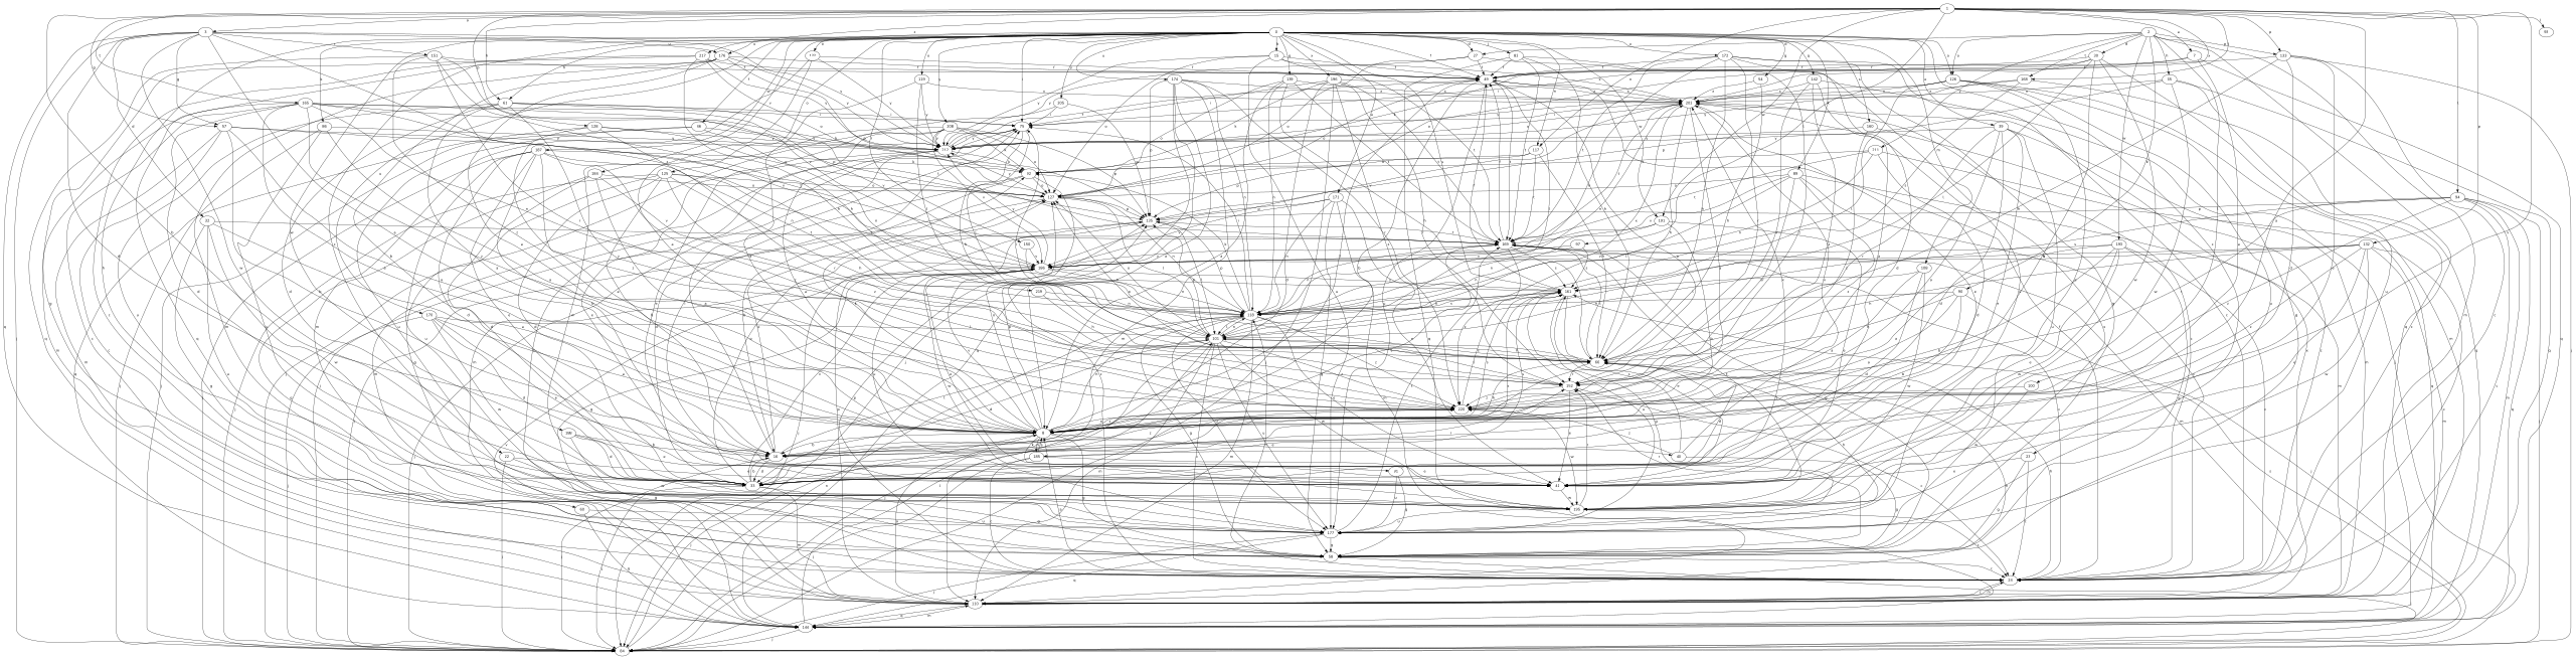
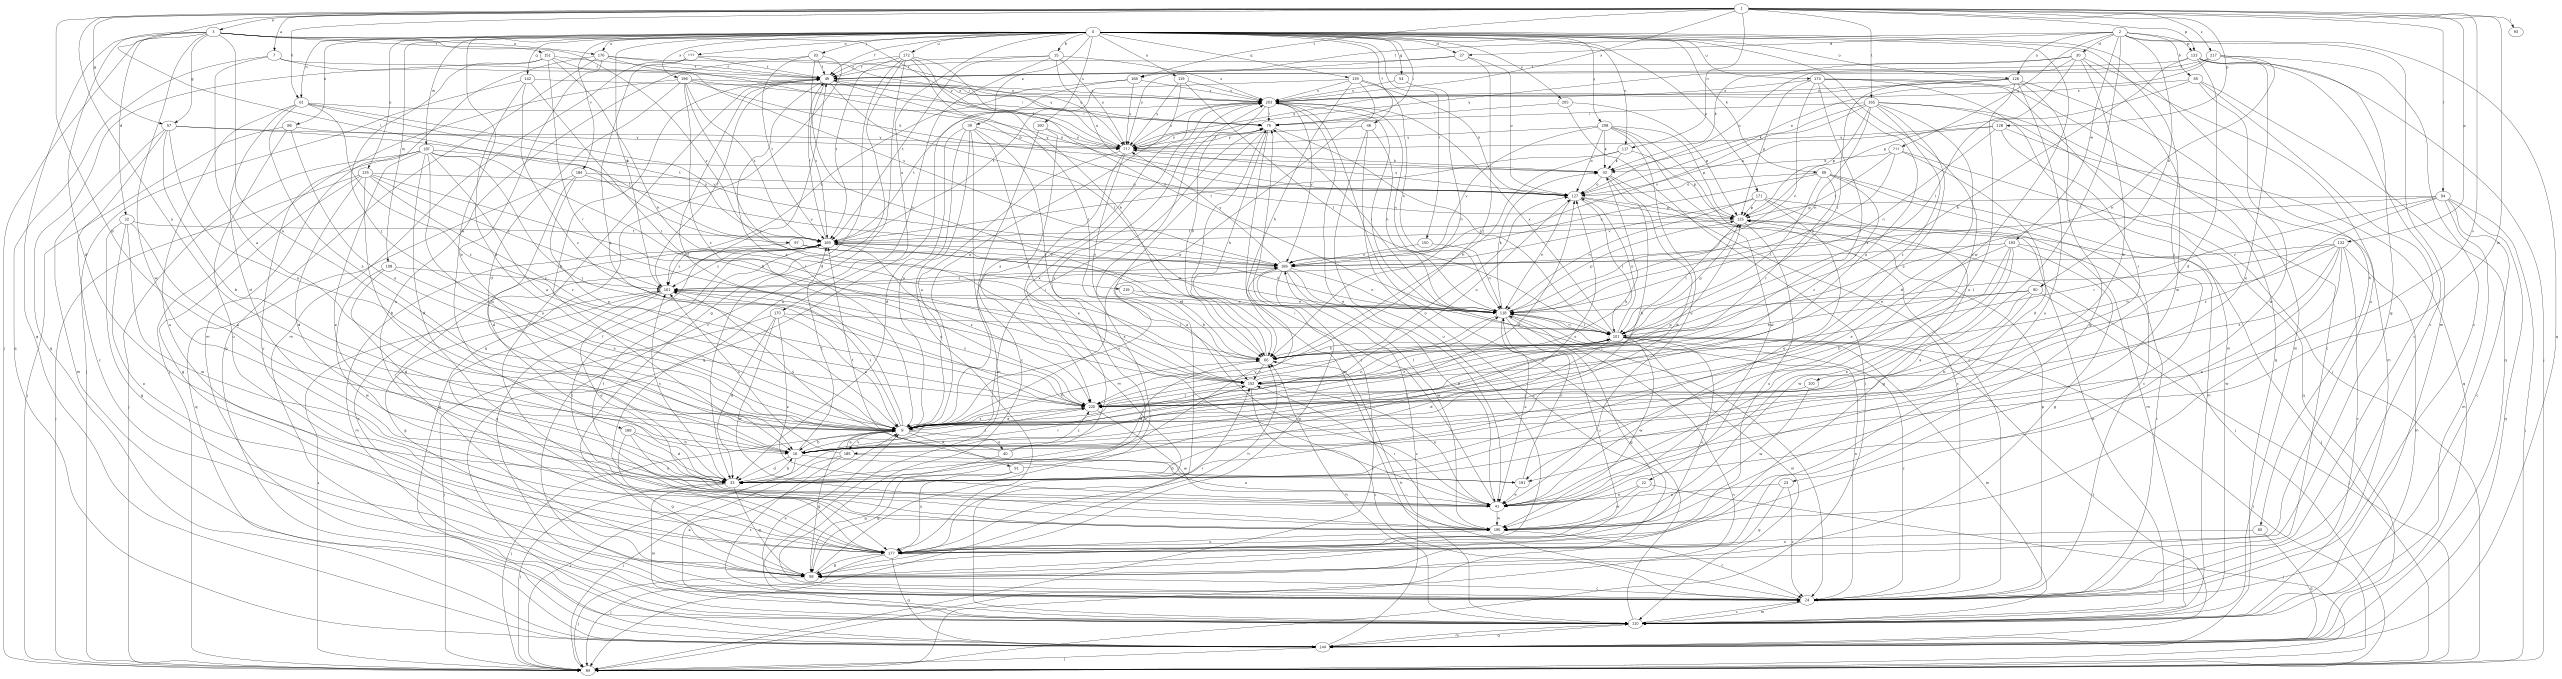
  strict digraph {
    fontname=Nunito
    node [fontname=Nunito]
    edge [fontname=Nunito]
    0
    15
    22
    23
    27
    39
    46
    49
    54
    60
    61
    75
    83
    86
    89
    108
    117
    119
    122
    125
    126
    139
    142
    150
    160
    161
    170
    171
    172
    174
    176
    184
    187
    188
    191
    196
    205
    208
    203
    212
    127
    169
    177
    84
    195
    41
    58
    24
    220
    8
    110
    33
    152
    118
    16
    101
    66
    144
    186
    92
    135
    1
    3
    7
    57
    93
    94
    97
    128
    132
    133
    165
    168
    185
    217
    32
    151
    219
    40
    91
    2
    30
    65
    90
    100
    193
    211
    0 -> 15 [label=b]
    0 -> 22 [label=c]
    0 -> 23 [label=c]
    0 -> 27 [label=d]
    0 -> 39 [label=e]
    0 -> 46 [label=f]
    0 -> 49 [label=f]
    0 -> 54 [label=g]
    0 -> 60 [label=h]
    0 -> 61 [label=h]
    0 -> 75 [label=i]
    0 -> 83 [label=j]
    0 -> 86 [label=k]
    0 -> 89 [label=k]
    0 -> 108 [label=m]
    0 -> 117 [label=n]
    0 -> 119 [label=o]
    0 -> 122 [label=o]
    0 -> 125 [label=o]
    0 -> 126 [label=o]
    0 -> 139 [label=q]
    0 -> 142 [label=q]
    0 -> 150 [label=r]
    0 -> 160 [label=s]
    0 -> 161 [label=s]
    0 -> 170 [label=u]
    0 -> 171 [label=u]
    0 -> 172 [label=u]
    0 -> 174 [label=u]
    0 -> 176 [label=u]
    0 -> 184 [label=v]
    0 -> 187 [label=w]
    0 -> 188 [label=w]
    0 -> 191 [label=w]
    0 -> 196 [label=x]
    0 -> 205 [label=y]
    0 -> 208 [label=y]
    15 -> 49 [label=f]
    15 -> 203 [label=x]
    15 -> 212 [label=y]
    15 -> 127 [label=o]
    15 -> 169 [label=t]
    15 -> 177 [label=u]
    22 -> 84 [label=j]
    22 -> 195 [label=w]
    22 -> 41 [label=e]
    23 -> 41 [label=e]
    23 -> 58 [label=g]
    23 -> 24 [label=c]
    27 -> 49 [label=f]
    27 -> 212 [label=y]
    27 -> 127 [label=o]
    27 -> 220 [label=z]
    39 -> 212 [label=y]
    39 -> 177 [label=u]
    39 -> 41 [label=e]
    39 -> 8 [label=a]
    39 -> 110 [label=m]
    39 -> 33 [label=d]
    39 -> 152 [label=r]
    46 -> 212 [label=y]
    46 -> 177 [label=u]
    46 -> 84 [label=j]
    46 -> 118 [label=n]
    49 -> 203 [label=x]
    49 -> 127 [label=o]
    49 -> 169 [label=t]
    49 -> 177 [label=u]
    49 -> 8 [label=a]
    49 -> 16 [label=b]
    49 -> 101 [label=l]
    54 -> 203 [label=x]
    54 -> 66 [label=h]
    60 -> 177 [label=u]
    60 -> 144 [label=q]
    61 -> 75 [label=i]
    61 -> 169 [label=t]
    61 -> 177 [label=u]
    61 -> 220 [label=z]
    61 -> 8 [label=a]
    61 -> 33 [label=d]
    61 -> 186 [label=v]
    75 -> 212 [label=y]
    75 -> 84 [label=j]
    75 -> 110 [label=m]
    75 -> 101 [label=l]
    75 -> 66 [label=h]
    83 -> 49 [label=f]
    83 -> 169 [label=t]
    83 -> 177 [label=u]
    83 -> 66 [label=h]
    83 -> 144 [label=q]
    86 -> 212 [label=y]
    86 -> 177 [label=u]
    86 -> 84 [label=j]
    86 -> 8 [label=a]
    89 -> 127 [label=o]
    89 -> 24 [label=c]
    89 -> 220 [label=z]
    89 -> 110 [label=m]
    89 -> 152 [label=r]
    89 -> 101 [label=l]
    89 -> 186 [label=v]
    108 -> 161 [label=s]
    108 -> 195 [label=w]
    108 -> 8 [label=a]
    108 -> 33 [label=d]
    117 -> 169 [label=t]
    117 -> 66 [label=h]
    117 -> 92 [label=k]
    117 -> 135 [label=p]
    119 -> 203 [label=x]
    119 -> 212 [label=y]
    119 -> 8 [label=a]
    119 -> 101 [label=l]
    122 -> 49 [label=f]
    122 -> 212 [label=y]
    122 -> 8 [label=a]
    122 -> 110 [label=m]
    125 -> 161 [label=s]
    125 -> 127 [label=o]
    125 -> 84 [label=j]
    125 -> 58 [label=g]
    125 -> 220 [label=z]
    125 -> 33 [label=d]
    125 -> 16 [label=b]
    125 -> 66 [label=h]
    126 -> 203 [label=x]
    126 -> 212 [label=y]
    126 -> 177 [label=u]
    126 -> 41 [label=e]
    126 -> 58 [label=g]
    126 -> 110 [label=m]
    126 -> 101 [label=l]
    139 -> 203 [label=x]
    139 -> 127 [label=o]
    139 -> 169 [label=t]
    139 -> 8 [label=a]
    139 -> 118 [label=n]
    139 -> 66 [label=h]
    142 -> 203 [label=x]
    142 -> 84 [label=j]
    142 -> 220 [label=z]
    142 -> 8 [label=a]
    142 -> 152 [label=r]
    150 -> 118 [label=n]
    150 -> 186 [label=v]
    160 -> 212 [label=y]
    160 -> 24 [label=c]
    160 -> 220 [label=z]
    161 -> 49 [label=f]
    161 -> 177 [label=u]
    161 -> 41 [label=e]
    161 -> 58 [label=g]
    161 -> 118 [label=n]
    170 -> 84 [label=j]
    170 -> 195 [label=w]
    170 -> 41 [label=e]
    170 -> 8 [label=a]
    170 -> 33 [label=d]
    170 -> 101 [label=l]
    171 -> 41 [label=e]
    171 -> 58 [label=g]
    171 -> 110 [label=m]
    171 -> 118 [label=n]
    171 -> 186 [label=v]
    171 -> 135 [label=p]
    172 -> 49 [label=f]
    172 -> 169 [label=t]
    172 -> 58 [label=g]
    172 -> 24 [label=c]
    172 -> 33 [label=d]
    172 -> 152 [label=r]
    172 -> 118 [label=n]
    172 -> 66 [label=h]
    174 -> 203 [label=x]
    174 -> 84 [label=j]
    174 -> 8 [label=a]
    174 -> 110 [label=m]
    174 -> 152 [label=r]
    174 -> 118 [label=n]
    174 -> 144 [label=q]
    174 -> 135 [label=p]
    176 -> 49 [label=f]
    176 -> 212 [label=y]
-   176 -> 8 [label=a]
    176 -> 110 [label=m]
    176 -> 16 [label=b]
    176 -> 144 [label=q]
    176 -> 135 [label=p]
    184 -> 127 [label=o]
    184 -> 8 [label=a]
    184 -> 33 [label=d]
    184 -> 144 [label=q]
    184 -> 186 [label=v]
    187 -> 177 [label=u]
    187 -> 84 [label=j]
    187 -> 41 [label=e]
    187 -> 220 [label=z]
    187 -> 8 [label=a]
    187 -> 33 [label=d]
    187 -> 152 [label=r]
    187 -> 16 [label=b]
    187 -> 92 [label=k]
    188 -> 41 [label=e]
    188 -> 58 [label=g]
    188 -> 33 [label=d]
    188 -> 16 [label=b]
    191 -> 169 [label=t]
    191 -> 41 [label=e]
    191 -> 118 [label=n]
-   191 -> 16 [label=b]
+   16 -> 191 [label=b]
    196 -> 75 [label=i]
    196 -> 203 [label=x]
    196 -> 169 [label=t]
    196 -> 84 [label=j]
    196 -> 220 [label=z]
    196 -> 33 [label=d]
    196 -> 152 [label=r]
    196 -> 92 [label=k]
    205 -> 75 [label=i]
    205 -> 84 [label=j]
    205 -> 135 [label=p]
    208 -> 212 [label=y]
    208 -> 127 [label=o]
    208 -> 195 [label=w]
    208 -> 41 [label=e]
    208 -> 24 [label=c]
    208 -> 186 [label=v]
    208 -> 92 [label=k]
    208 -> 135 [label=p]
    203 -> 75 [label=i]
    203 -> 169 [label=t]
    203 -> 41 [label=e]
    203 -> 24 [label=c]
    203 -> 8 [label=a]
    203 -> 118 [label=n]
    203 -> 66 [label=h]
    203 -> 186 [label=v]
    212 -> 49 [label=f]
    212 -> 75 [label=i]
    212 -> 203 [label=x]
    212 -> 41 [label=e]
    212 -> 8 [label=a]
    212 -> 110 [label=m]
    212 -> 92 [label=k]
    127 -> 212 [label=y]
    127 -> 84 [label=j]
    127 -> 118 [label=n]
    127 -> 101 [label=l]
    127 -> 135 [label=p]
    169 -> 49 [label=f]
    169 -> 161 [label=s]
    169 -> 58 [label=g]
    169 -> 24 [label=c]
    169 -> 220 [label=z]
    169 -> 110 [label=m]
    169 -> 118 [label=n]
    169 -> 186 [label=v]
    177 -> 169 [label=t]
    177 -> 84 [label=j]
    177 -> 58 [label=g]
    177 -> 152 [label=r]
    177 -> 66 [label=h]
    177 -> 144 [label=q]
    84 -> 161 [label=s]
    84 -> 118 [label=n]
    195 -> 169 [label=t]
    195 -> 177 [label=u]
    195 -> 24 [label=c]
    195 -> 152 [label=r]
    41 -> 75 [label=i]
    41 -> 195 [label=w]
    58 -> 203 [label=x]
    58 -> 84 [label=j]
    58 -> 24 [label=c]
    24 -> 49 [label=f]
    24 -> 8 [label=a]
    24 -> 110 [label=m]
    24 -> 118 [label=n]
    24 -> 66 [label=h]
    24 -> 135 [label=p]
    220 -> 161 [label=s]
    220 -> 195 [label=w]
    220 -> 8 [label=a]
    8 -> 49 [label=f]
    8 -> 161 [label=s]
    8 -> 127 [label=o]
    8 -> 84 [label=j]
    8 -> 58 [label=g]
    8 -> 220 [label=z]
    8 -> 118 [label=n]
    8 -> 16 [label=b]
    8 -> 66 [label=h]
    8 -> 186 [label=v]
    8 -> 92 [label=k]
    8 -> 135 [label=p]
    8 -> 185 [label=v]
    8 -> 40 [label=e]
    8 -> 91 [label=k]
    110 -> 203 [label=x]
    110 -> 24 [label=c]
    110 -> 8 [label=a]
    110 -> 66 [label=h]
    110 -> 144 [label=q]
    110 -> 135 [label=p]
    33 -> 161 [label=s]
    33 -> 127 [label=o]
    33 -> 84 [label=j]
    33 -> 58 [label=g]
    33 -> 110 [label=m]
    33 -> 152 [label=r]
    33 -> 16 [label=b]
    33 -> 186 [label=v]
    152 -> 127 [label=o]
    152 -> 41 [label=e]
    152 -> 24 [label=c]
    152 -> 220 [label=z]
    152 -> 101 [label=l]
    118 -> 75 [label=i]
    118 -> 161 [label=s]
    118 -> 177 [label=u]
    118 -> 41 [label=e]
    118 -> 58 [label=g]
    118 -> 220 [label=z]
    118 -> 110 [label=m]
    118 -> 101 [label=l]
    118 -> 92 [label=k]
    118 -> 135 [label=p]
    16 -> 75 [label=i]
    16 -> 127 [label=o]
    16 -> 169 [label=t]
    16 -> 84 [label=j]
    16 -> 220 [label=z]
    16 -> 33 [label=d]
    16 -> 101 [label=l]
    101 -> 203 [label=x]
    101 -> 127 [label=o]
    101 -> 177 [label=u]
    101 -> 84 [label=j]
    101 -> 195 [label=w]
    101 -> 24 [label=c]
    101 -> 220 [label=z]
    101 -> 110 [label=m]
    101 -> 33 [label=d]
    101 -> 118 [label=n]
    101 -> 66 [label=h]
    101 -> 135 [label=p]
    66 -> 75 [label=i]
    66 -> 169 [label=t]
    66 -> 33 [label=d]
    66 -> 152 [label=r]
    144 -> 84 [label=j]
    144 -> 110 [label=m]
    144 -> 101 [label=l]
    144 -> 186 [label=v]
    186 -> 161 [label=s]
    186 -> 212 [label=y]
    186 -> 84 [label=j]
    186 -> 195 [label=w]
    186 -> 41 [label=e]
    186 -> 58 [label=g]
    186 -> 118 [label=n]
    92 -> 127 [label=o]
    92 -> 24 [label=c]
    92 -> 33 [label=d]
    92 -> 16 [label=b]
    135 -> 169 [label=t]
    135 -> 177 [label=u]
    135 -> 84 [label=j]
    135 -> 101 [label=l]
    1 -> 61 [label=h]
    1 -> 117 [label=n]
    1 -> 191 [label=w]
    1 -> 203 [label=x]
    1 -> 8 [label=a]
    1 -> 16 [label=b]
    1 -> 3 [label=a]
    1 -> 7 [label=a]
    1 -> 57 [label=g]
    1 -> 93 [label=l]
    1 -> 94 [label=l]
    1 -> 97 [label=l]
    1 -> 128 [label=p]
    1 -> 132 [label=p]
    1 -> 133 [label=p]
    1 -> 165 [label=t]
    1 -> 168 [label=t]
    1 -> 185 [label=v]
    1 -> 217 [label=z]
    3 -> 176 [label=u]
    3 -> 212 [label=y]
    3 -> 84 [label=j]
    3 -> 195 [label=w]
    3 -> 8 [label=a]
    3 -> 33 [label=d]
    3 -> 144 [label=q]
    3 -> 57 [label=g]
    3 -> 32 [label=d]
    3 -> 151 [label=r]
    3 -> 219 [label=z]
    7 -> 49 [label=f]
    7 -> 75 [label=i]
    7 -> 8 [label=a]
    7 -> 144 [label=q]
    57 -> 212 [label=y]
    57 -> 169 [label=t]
    57 -> 24 [label=c]
    57 -> 8 [label=a]
    57 -> 110 [label=m]
    57 -> 16 [label=b]
    94 -> 161 [label=s]
    94 -> 84 [label=j]
    94 -> 24 [label=c]
    94 -> 220 [label=z]
    94 -> 110 [label=m]
    94 -> 152 [label=r]
    94 -> 144 [label=q]
    94 -> 135 [label=p]
    97 -> 161 [label=s]
    97 -> 118 [label=n]
    97 -> 186 [label=v]
    128 -> 212 [label=y]
    128 -> 127 [label=o]
    128 -> 220 [label=z]
    128 -> 118 [label=n]
    128 -> 144 [label=q]
    132 -> 195 [label=w]
    132 -> 41 [label=e]
    132 -> 24 [label=c]
    132 -> 220 [label=z]
    132 -> 110 [label=m]
    132 -> 101 [label=l]
    132 -> 66 [label=h]
    132 -> 186 [label=v]
    133 -> 49 [label=f]
    133 -> 84 [label=j]
    133 -> 41 [label=e]
    133 -> 24 [label=c]
    133 -> 33 [label=d]
    133 -> 66 [label=h]
    165 -> 75 [label=i]
    165 -> 24 [label=c]
    165 -> 220 [label=z]
    165 -> 8 [label=a]
    165 -> 110 [label=m]
    165 -> 33 [label=d]
    165 -> 118 [label=n]
    165 -> 186 [label=v]
    165 -> 92 [label=k]
    165 -> 135 [label=p]
    168 -> 161 [label=s]
    168 -> 203 [label=x]
    168 -> 212 [label=y]
    168 -> 144 [label=q]
    185 -> 161 [label=s]
    185 -> 84 [label=j]
    185 -> 41 [label=e]
    185 -> 24 [label=c]
    185 -> 8 [label=a]
    217 -> 49 [label=f]
    217 -> 212 [label=y]
    217 -> 127 [label=o]
    217 -> 58 [label=g]
    217 -> 24 [label=c]
    217 -> 66 [label=h]
    32 -> 169 [label=t]
    32 -> 177 [label=u]
    32 -> 195 [label=w]
    32 -> 58 [label=g]
    32 -> 8 [label=a]
    151 -> 49 [label=f]
    151 -> 220 [label=z]
    151 -> 152 [label=r]
    151 -> 66 [label=h]
    151 -> 144 [label=q]
    151 -> 186 [label=v]
    219 -> 118 [label=n]
    219 -> 66 [label=h]
    40 -> 161 [label=s]
    40 -> 203 [label=x]
    40 -> 58 [label=g]
    40 -> 220 [label=z]
    91 -> 203 [label=x]
    91 -> 177 [label=u]
    91 -> 58 [label=g]
    2 -> 27 [label=d]
    2 -> 126 [label=o]
    2 -> 110 [label=m]
    2 -> 144 [label=q]
    2 -> 133 [label=p]
    2 -> 168 [label=t]
    2 -> 30 [label=d]
    2 -> 65 [label=h]
    2 -> 90 [label=k]
    2 -> 100 [label=l]
    2 -> 193 [label=w]
    2 -> 211 [label=y]
    30 -> 49 [label=f]
    30 -> 127 [label=o]
    30 -> 177 [label=u]
    30 -> 195 [label=w]
    30 -> 16 [label=b]
    30 -> 101 [label=l]
    30 -> 92 [label=k]
    65 -> 203 [label=x]
    65 -> 195 [label=w]
    65 -> 24 [label=c]
    65 -> 144 [label=q]
    65 -> 135 [label=p]
    90 -> 84 [label=j]
    90 -> 8 [label=a]
    90 -> 118 [label=n]
    90 -> 16 [label=b]
    90 -> 66 [label=h]
    100 -> 195 [label=w]
    100 -> 220 [label=z]
    193 -> 195 [label=w]
    193 -> 41 [label=e]
    193 -> 58 [label=g]
    193 -> 24 [label=c]
    193 -> 8 [label=a]
    193 -> 16 [label=b]
    193 -> 186 [label=v]
    211 -> 169 [label=t]
    211 -> 33 [label=d]
    211 -> 118 [label=n]
    211 -> 144 [label=q]
    211 -> 92 [label=k]
  }
